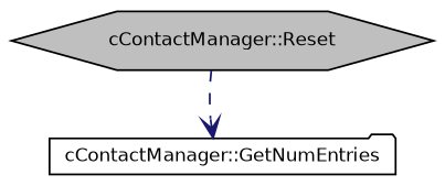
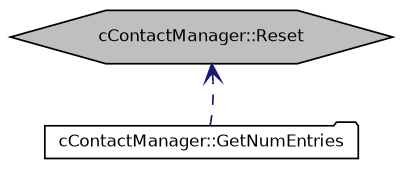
  digraph {
    rankdir=TB
    node [color=black fontname=Helvetica fontsize=10 style=filled]
    n1 [fillcolor=grey75 fontcolor=black height=0.2 label="cContactManager::Reset" shape=hexagon width=0.4]
    n2 [fillcolor=white height=0.2 label="cContactManager::GetNumEntries" shape=folder width=0.4]
-   n1 -> n2 [color=midnightblue fontname=Helvetica fontsize=10 labelfontname=Helvetica labelfontsize=10 style=dashed arrowhead=vee]
+   n2 -> n1 [color=midnightblue fontname=Helvetica fontsize=10 labelfontname=Helvetica labelfontsize=10 style=dashed arrowhead=vee]
  }
